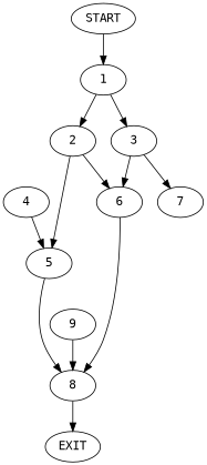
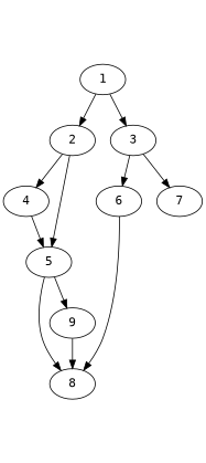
  digraph {
    fontname="DejaVu Sans Mono"
    node [fontname="DejaVu Sans Mono"]
    edge [fontname="DejaVu Sans Mono"]
-   n1 [label=START]
    1
    2
    3
-   n5 [label=EXIT]
    4
    5
    6
    7
    8
    9
-   n1 -> 1
    1 -> 2
    1 -> 3
-   2 -> 6
+   2 -> 4
    2 -> 5
    3 -> 6
    3 -> 7
    4 -> 5
    5 -> 8
+   5 -> 9
    6 -> 8
-   8 -> n5
    9 -> 8
  }
